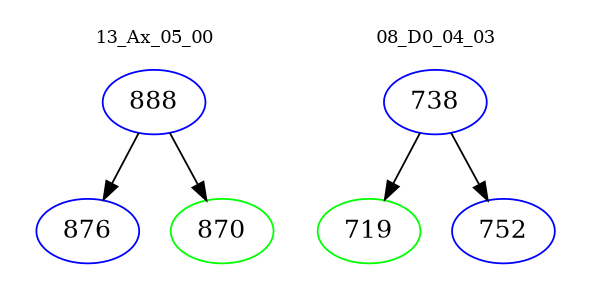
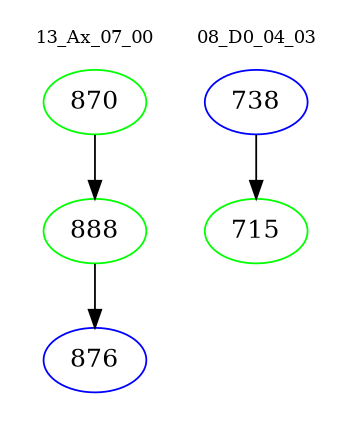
  digraph {
    node [color=blue]
    edge [color=black]
-   n1 [label=888]
+   n1 [color=green label=888]
    n2 [label=876]
    n3 [color=green label=870]
    n4 [label=738]
-   n5 [color=green label=719]
-   n6 [label=752]
+   n5 [color=green label=715]
    subgraph cluster_1 {
      color=white
      fontsize=10
-     label="13_Ax_05_00"
+     label="13_Ax_07_00"
      n1
      n2
      n3
    }
    subgraph cluster_2 {
      color=white
      fontsize=10
      label="08_D0_04_03"
      n4
      n5
-     n6
    }
    n1 -> n2
-   n1 -> n3
+   n3 -> n1
    n4 -> n5
-   n4 -> n6
  }
